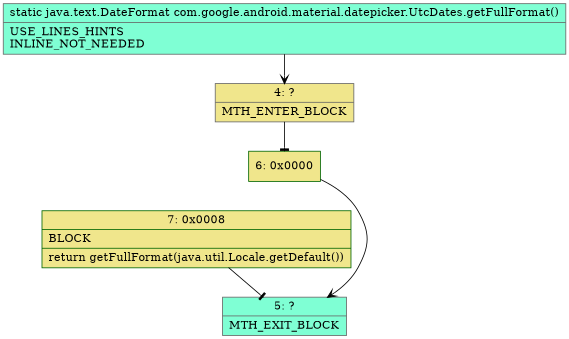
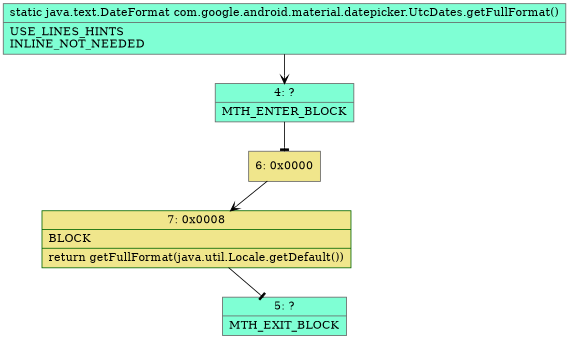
  digraph {
    node [color=gray40 fillcolor=khaki shape=record style=filled]
    edge [arrowhead=tee]
-   n1 [label="{4\:\ ?|MTH_ENTER_BLOCK\l}"]
-   n2 [color=darkgreen label="{6\:\ 0x0000}"]
+   n1 [fillcolor=aquamarine label="{4\:\ ?|MTH_ENTER_BLOCK\l}"]
+   n2 [label="{6\:\ 0x0000}"]
    n3 [color=darkgreen label="{7\:\ 0x0008|BLOCK\l|return getFullFormat(java.util.Locale.getDefault())\l}"]
    n4 [fillcolor=aquamarine label="{5\:\ ?|MTH_EXIT_BLOCK\l}"]
    n5 [fillcolor=aquamarine label="{static java.text.DateFormat com.google.android.material.datepicker.UtcDates.getFullFormat()  | USE_LINES_HINTS\lINLINE_NOT_NEEDED\l}"]
    n1 -> n2
-   n2 -> n4 [arrowhead=vee]
+   n2 -> n3 [arrowhead=vee]
    n3 -> n4
    n5 -> n1 [arrowhead=vee]
  }
